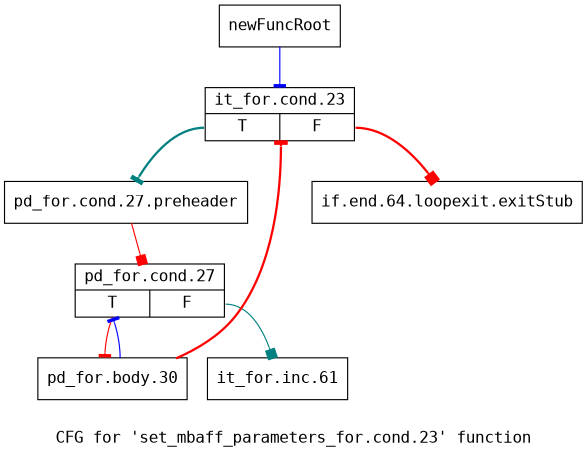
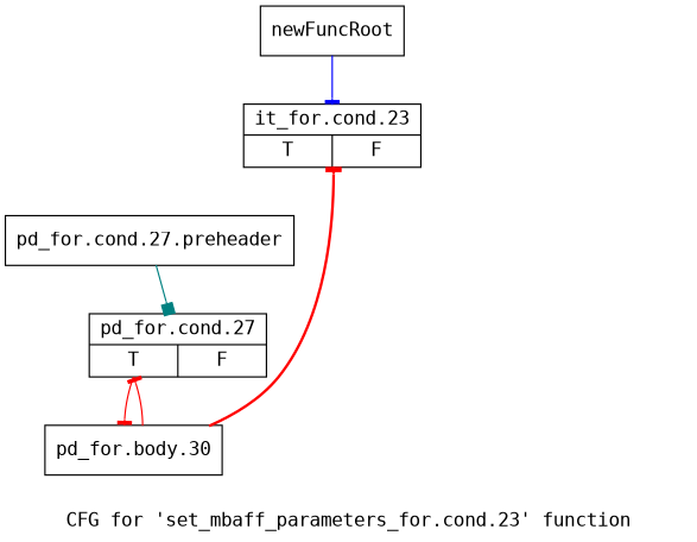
  digraph {
    fontname="DejaVu Sans Mono"
    label="CFG for 'set_mbaff_parameters_for.cond.23' function"
    node [fontname="DejaVu Sans Mono" shape=record]
    edge [arrowhead=tee color=red fontname="DejaVu Sans Mono" style=solid]
    n1 [label="{newFuncRoot}"]
    n2 [label="{it_for.cond.23|{<s0>T|<s1>F}}"]
-   n3 [label="{if.end.64.loopexit.exitStub}"]
    n4 [label="{pd_for.cond.27.preheader}"]
    n5 [label="{pd_for.cond.27|{<s0>T|<s1>F}}"]
    n6 [label="{pd_for.body.30}"]
-   n7 [label="{it_for.inc.61}"]
    n1 -> n2 [color=blue]
-   n2 -> n3 [arrowhead=box style=bold tailport=s1]
-   n2 -> n4 [color=teal style=bold tailport=s0]
-   n4 -> n5 [arrowhead=box]
+   n4 -> n5 [arrowhead=box color=teal]
    n5 -> n6 [tailport=s0]
-   n5 -> n7 [arrowhead=box color=teal tailport=s1]
    n6 -> n2 [style=bold]
-   n6 -> n5 [color=blue]
+   n6 -> n5
  }
